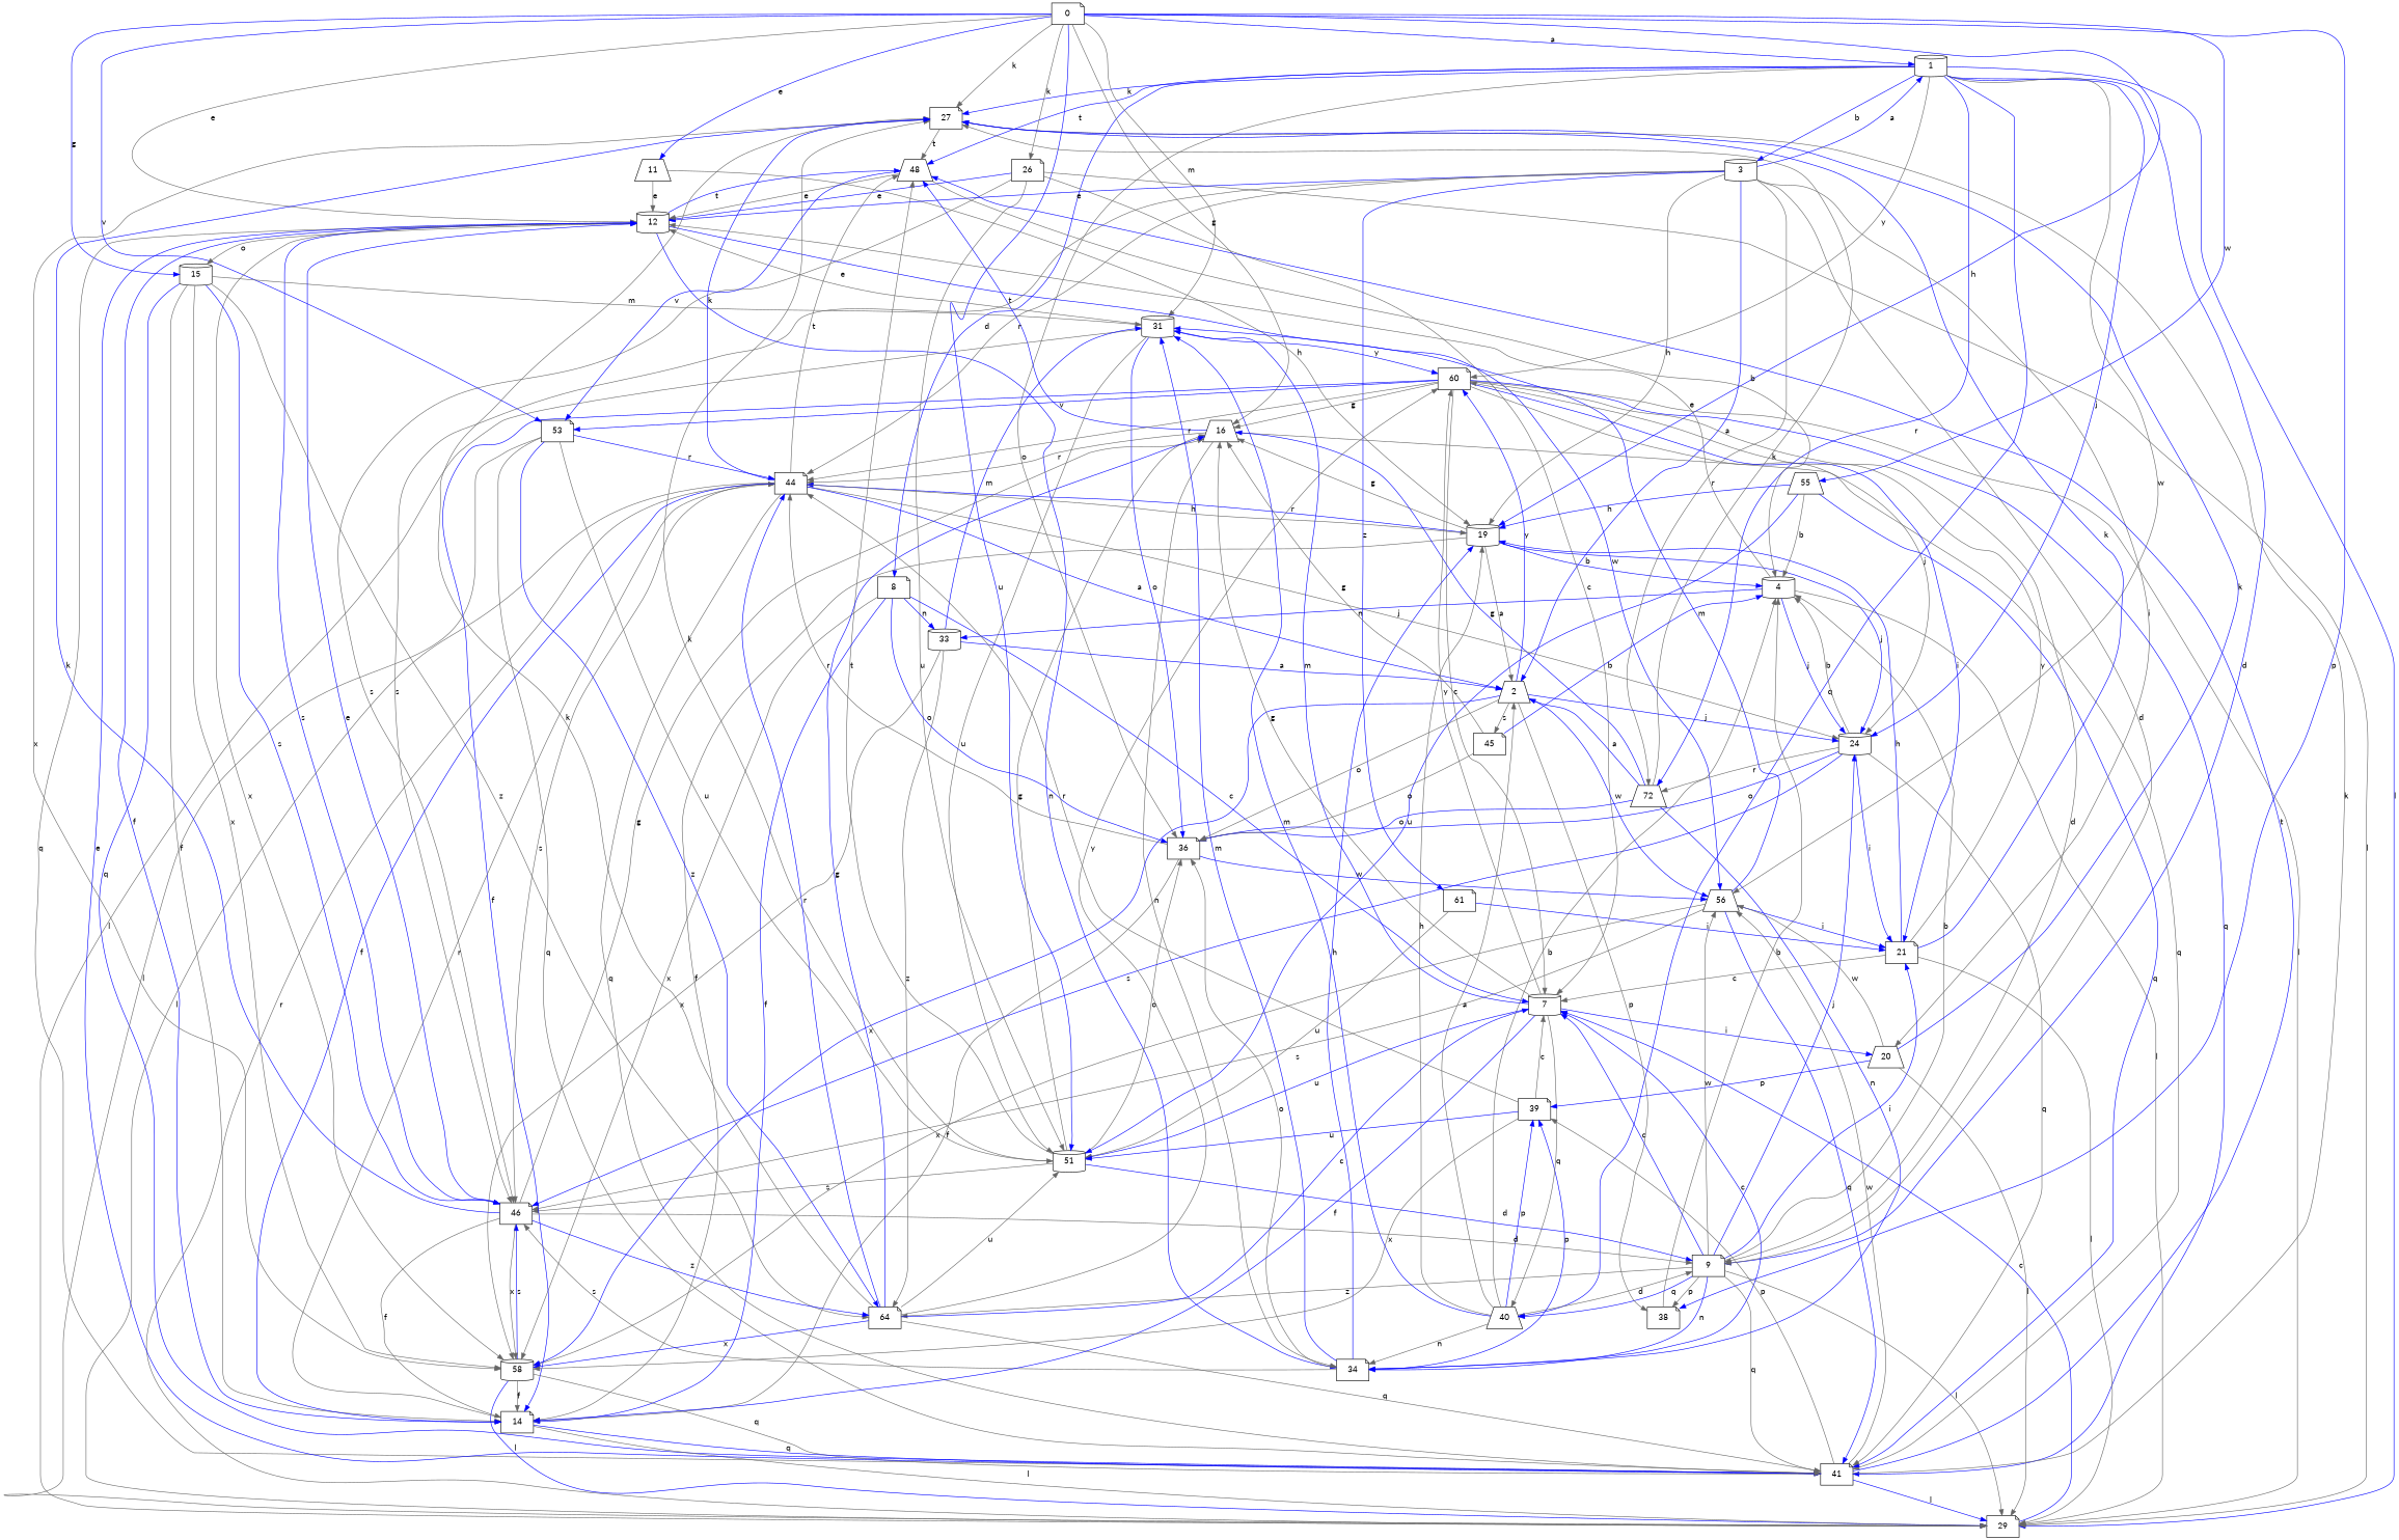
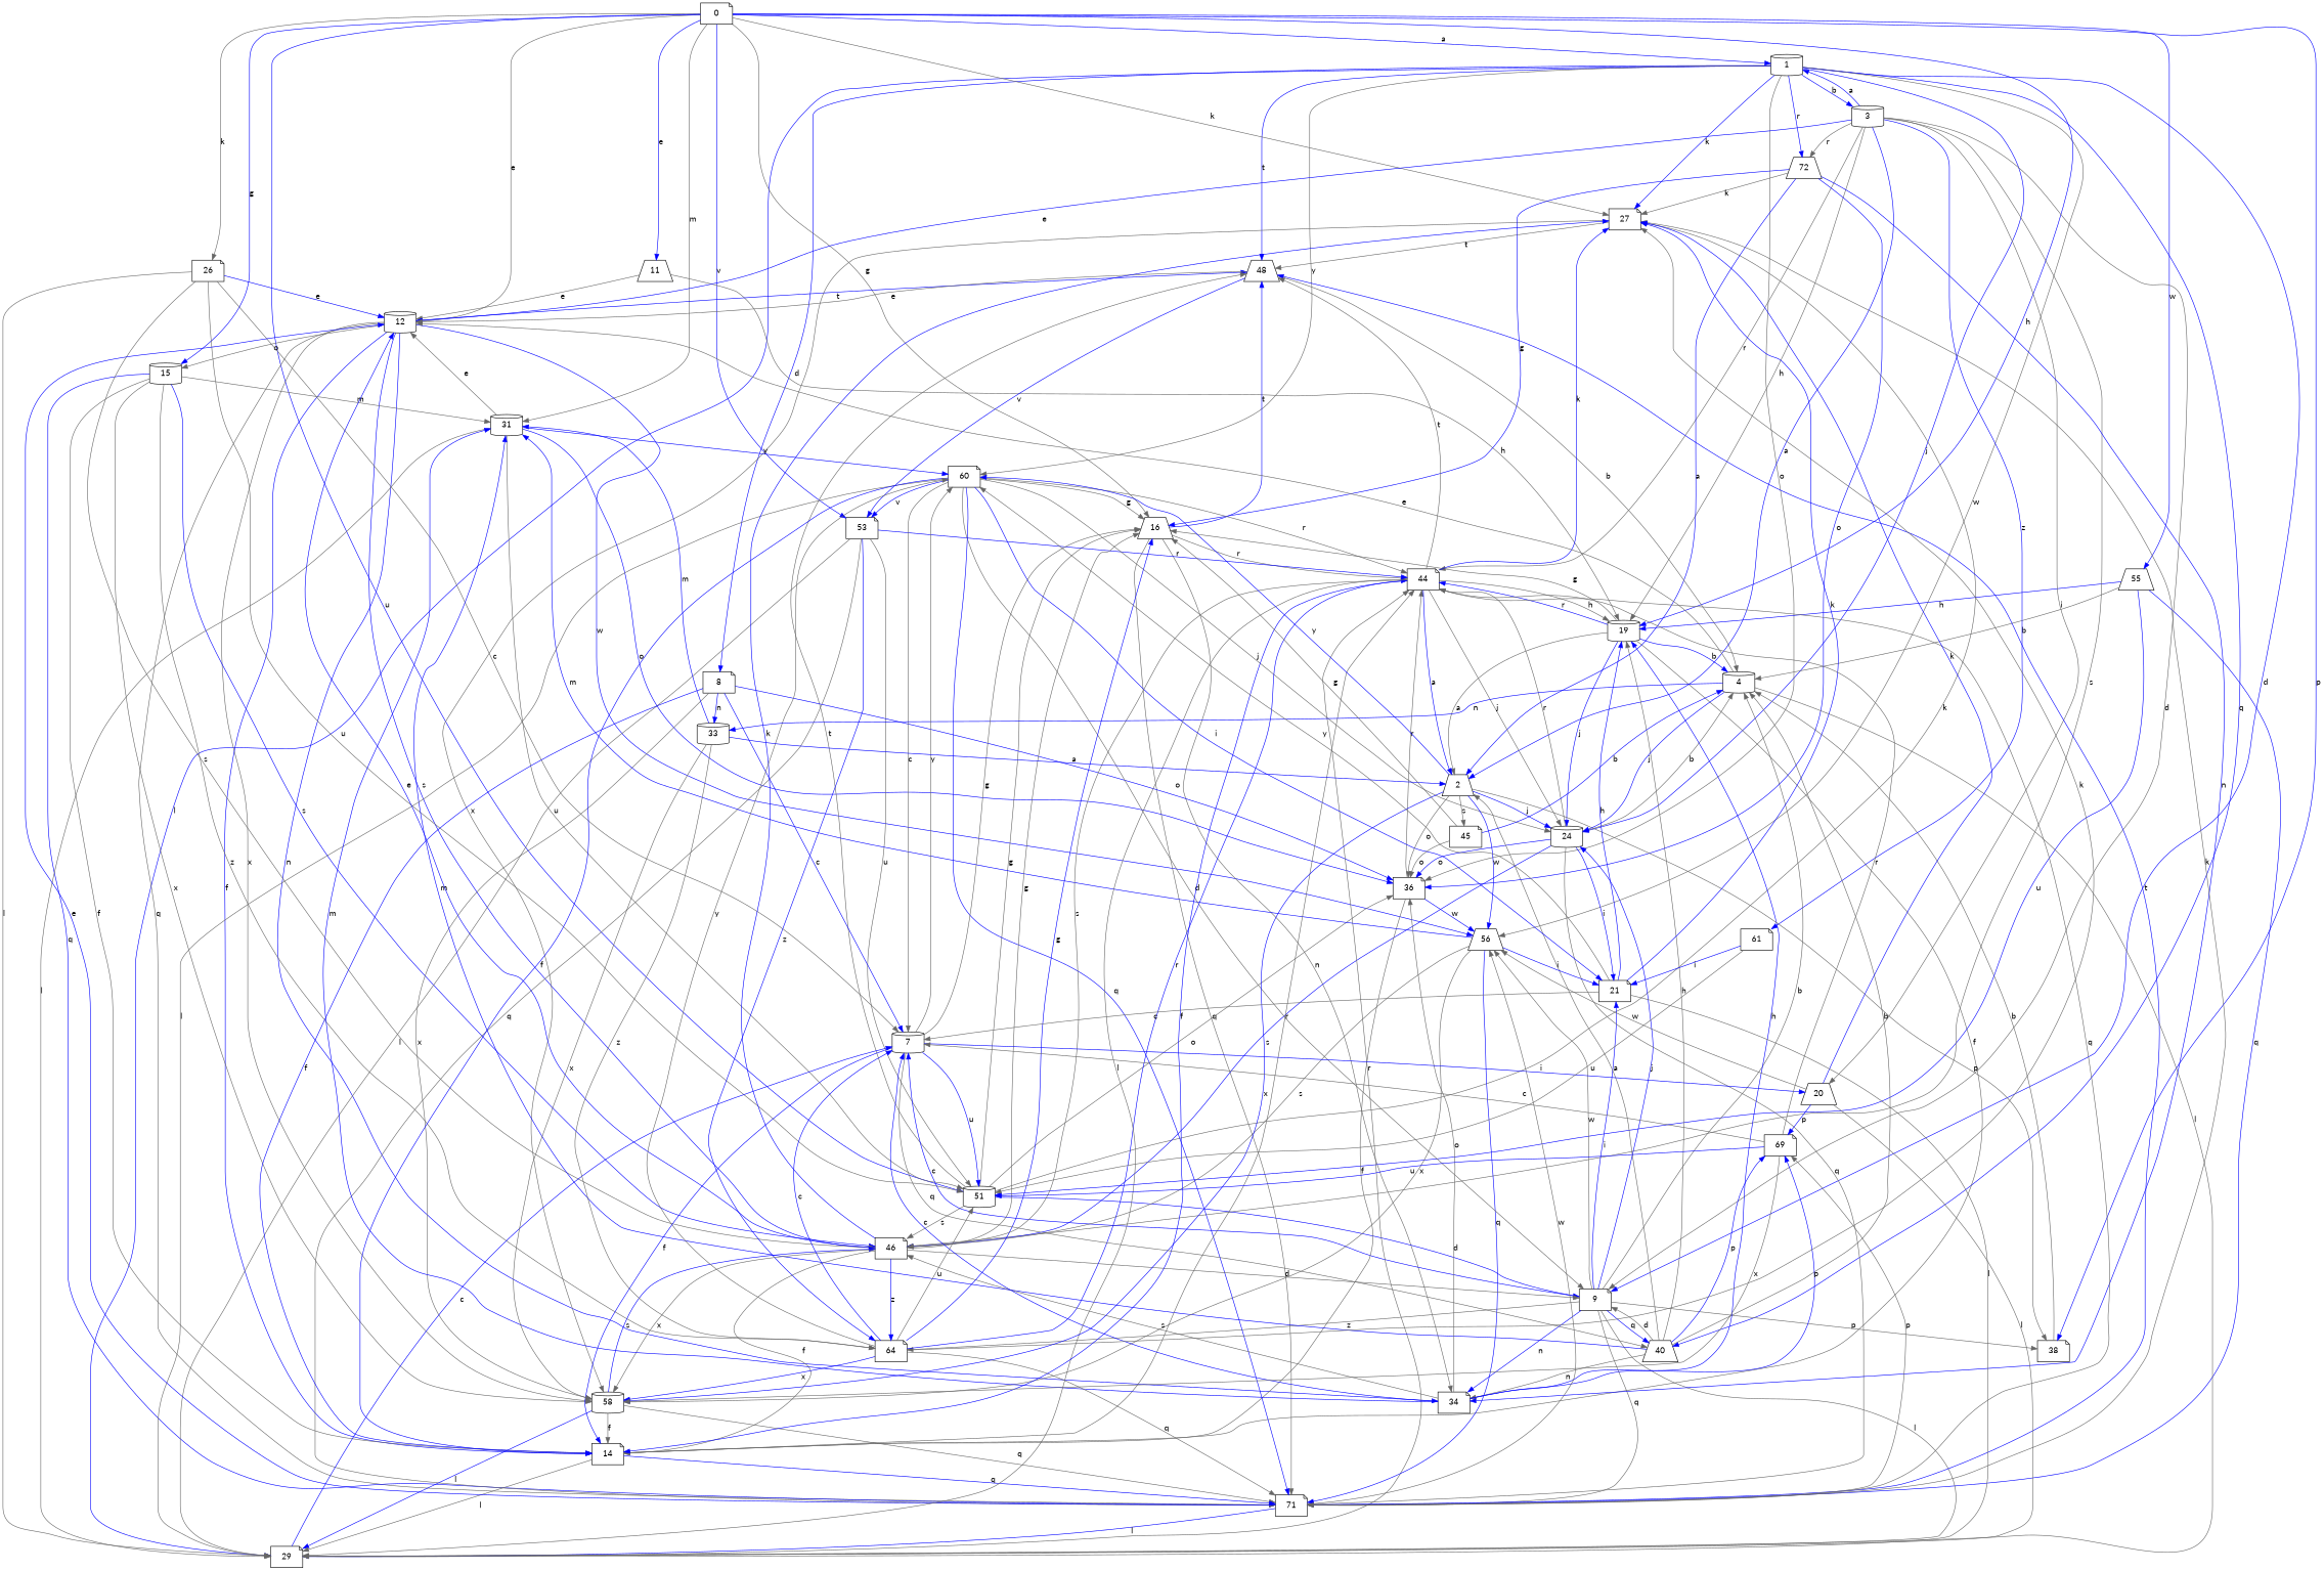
  strict digraph {
    fontname=Lato
    node [fontname=Lato shape=note]
    edge [color=gray40 fontname=Lato]
    1 [shape=cylinder]
    0
    11 [shape=trapezium]
    12 [shape=cylinder]
    15 [shape=cylinder]
    16 [shape=trapezium]
    19 [shape=cylinder]
    26
    27
    31 [shape=cylinder]
    38
    51 [shape=cylinder]
    53
    55 [shape=trapezium]
    3 [shape=cylinder]
    8
    9
    24 [shape=cylinder]
    29
    36
    40 [shape=trapezium]
    n22 [label=72 shape=trapezium]
    48 [shape=trapezium]
    56 [shape=trapezium]
    60
    58 [shape=cylinder]
    46
    14
    34
-   41
+   41 [label=71]
    64
    44
    2 [shape=trapezium]
    4 [shape=cylinder]
    7 [shape=cylinder]
    20 [shape=trapezium]
    61
    33 [shape=cylinder]
    21
-   39
+   39 [label=69]
    45
    1 -> 27 [color=blue label=k]
    1 -> 3 [color=blue label=b]
    1 -> 8 [color=blue label=d]
    1 -> 9 [color=blue label=d]
    1 -> 24 [color=blue label=j]
    1 -> 29 [color=blue label=l]
    1 -> 36 [label=o]
    1 -> 40 [color=blue label=q]
    1 -> n22 [color=blue label=r]
    1 -> 48 [color=blue label=t]
    1 -> 56 [label=w]
    1 -> 60 [label=y]
    0 -> 1 [color=blue label=a]
    0 -> 11 [color=blue label=e]
    0 -> 12 [label=e]
    0 -> 15 [color=blue label=g]
    0 -> 16 [label=g]
    0 -> 19 [color=blue label=h]
    0 -> 26 [label=k]
    0 -> 27 [label=k]
    0 -> 31 [label=m]
    0 -> 38 [color=blue label=p]
    0 -> 51 [color=blue label=u]
    0 -> 53 [color=blue label=v]
    0 -> 55 [color=blue label=w]
    11 -> 12 [label=e]
    11 -> 19 [label=h]
    12 -> 15 [label=o]
    12 -> 48 [color=blue label=t]
    12 -> 56 [color=blue label=w]
    12 -> 58 [label=x]
    12 -> 46 [color=blue label=s]
    12 -> 14 [color=blue label=f]
    12 -> 34 [color=blue label=n]
    12 -> 41 [label=q]
    15 -> 31 [label=m]
    15 -> 58 [label=x]
    15 -> 46 [color=blue label=s]
    15 -> 14 [label=f]
    15 -> 41 [color=blue label=q]
    15 -> 64 [label=z]
    16 -> 48 [color=blue label=t]
    16 -> 34 [label=n]
    16 -> 41 [label=q]
    16 -> 44 [label=r]
    19 -> 16 [label=g]
    19 -> 24 [color=blue label=j]
    19 -> 14 [label=f]
    19 -> 44 [color=blue label=r]
    19 -> 2 [label=a]
    19 -> 4 [color=blue label=b]
    26 -> 12 [color=blue label=e]
    26 -> 51 [label=u]
    26 -> 29 [label=l]
    26 -> 46 [label=s]
    26 -> 7 [label=c]
    27 -> 48 [label=t]
    27 -> 58 [label=x]
    31 -> 12 [label=e]
    31 -> 51 [label=u]
    31 -> 29 [label=l]
    31 -> 36 [color=blue label=o]
    31 -> 60 [color=blue label=y]
    38 -> 4 [label=b]
    51 -> 16 [label=g]
    51 -> 27 [label=k]
    51 -> 9 [color=blue label=d]
    51 -> 36 [label=o]
    51 -> 48 [label=t]
    51 -> 46 [label=s]
    53 -> 51 [label=u]
    53 -> 29 [label=l]
    53 -> 41 [label=q]
    53 -> 64 [color=blue label=z]
    53 -> 44 [color=blue label=r]
    55 -> 19 [color=blue label=h]
    55 -> 51 [color=blue label=u]
    55 -> 41 [color=blue label=q]
    55 -> 4 [label=b]
    3 -> 1 [color=blue label=a]
    3 -> 12 [color=blue label=e]
    3 -> 19 [label=h]
    3 -> 9 [label=d]
    3 -> n22 [label=r]
    3 -> 46 [label=s]
    3 -> 44 [label=r]
    3 -> 2 [color=blue label=a]
    3 -> 20 [label=i]
    3 -> 61 [color=blue label=z]
    8 -> 36 [color=blue label=o]
    8 -> 58 [label=x]
    8 -> 14 [color=blue label=f]
    8 -> 7 [color=blue label=c]
    8 -> 33 [color=blue label=n]
    9 -> 38 [label=p]
    9 -> 24 [color=blue label=j]
    9 -> 29 [label=l]
    9 -> 40 [color=blue label=q]
    9 -> 56 [label=w]
    9 -> 34 [color=blue label=n]
    9 -> 41 [label=q]
    9 -> 64 [label=z]
    9 -> 4 [label=b]
    9 -> 7 [color=blue label=c]
    9 -> 21 [color=blue label=i]
    24 -> 36 [color=blue label=o]
    24 -> 46 [color=blue label=s]
    24 -> 41 [label=q]
-   24 -> n22 [label=r]
+   24 -> 44 [label=r]
    24 -> 4 [label=b]
    24 -> 21 [color=blue label=i]
    29 -> 44 [label=r]
    29 -> 7 [color=blue label=c]
    36 -> 56 [color=blue label=w]
    36 -> 14 [label=f]
    36 -> 44 [label=r]
    40 -> 19 [label=h]
    40 -> 31 [color=blue label=m]
    40 -> 9 [label=d]
    40 -> 34 [label=n]
    40 -> 2 [label=a]
    40 -> 4 [label=b]
    40 -> 39 [color=blue label=p]
    n22 -> 16 [color=blue label=g]
    n22 -> 27 [label=k]
    n22 -> 36 [color=blue label=o]
    n22 -> 34 [color=blue label=n]
    n22 -> 2 [color=blue label=a]
    48 -> 12 [label=e]
    48 -> 53 [color=blue label=v]
    48 -> 4 [label=b]
    56 -> 31 [color=blue label=m]
    56 -> 58 [label=x]
    56 -> 46 [label=s]
    56 -> 41 [color=blue label=q]
    56 -> 21 [color=blue label=i]
    60 -> 16 [label=g]
    60 -> 53 [color=blue label=v]
    60 -> 9 [label=d]
    60 -> 24 [label=j]
    60 -> 29 [label=l]
    60 -> 14 [color=blue label=f]
    60 -> 41 [color=blue label=q]
    60 -> 44 [label=r]
    60 -> 7 [label=c]
    60 -> 21 [color=blue label=i]
    58 -> 29 [color=blue label=l]
    58 -> 46 [color=blue label=s]
    58 -> 14 [label=f]
    58 -> 41 [label=q]
    46 -> 12 [color=blue label=e]
    46 -> 16 [label=g]
    46 -> 27 [color=blue label=k]
    46 -> 9 [label=d]
    46 -> 58 [label=x]
    46 -> 14 [label=f]
    46 -> 64 [color=blue label=z]
    14 -> 29 [label=l]
    14 -> 41 [color=blue label=q]
    14 -> 44 [label=r]
    34 -> 19 [color=blue label=h]
    34 -> 31 [color=blue label=m]
    34 -> 36 [label=o]
    34 -> 46 [label=s]
    34 -> 7 [color=blue label=c]
    34 -> 39 [color=blue label=p]
    41 -> 12 [color=blue label=e]
    41 -> 27 [label=k]
    41 -> 29 [color=blue label=l]
    41 -> 48 [color=blue label=t]
    41 -> 56 [label=w]
    41 -> 39 [label=p]
    64 -> 16 [color=blue label=g]
    64 -> 27 [label=k]
    64 -> 51 [label=u]
    64 -> 60 [label=y]
    64 -> 58 [color=blue label=x]
    64 -> 41 [label=q]
    64 -> 44 [color=blue label=r]
    64 -> 7 [color=blue label=c]
    44 -> 19 [label=h]
    44 -> 27 [color=blue label=k]
    44 -> 24 [label=j]
    44 -> 29 [label=l]
    44 -> 48 [label=t]
    44 -> 46 [label=s]
    44 -> 14 [color=blue label=f]
    44 -> 41 [label=q]
    44 -> 2 [color=blue label=a]
    2 -> 38 [label=p]
    2 -> 24 [color=blue label=j]
    2 -> 36 [label=o]
    2 -> 56 [color=blue label=w]
    2 -> 60 [color=blue label=y]
    2 -> 58 [color=blue label=x]
    2 -> 45 [label=s]
    4 -> 12 [label=e]
    4 -> 24 [color=blue label=j]
    4 -> 29 [label=l]
    4 -> 33 [color=blue label=n]
    7 -> 16 [label=g]
-   7 -> 31 [color=blue label=m]
    7 -> 51 [color=blue label=u]
    7 -> 40 [label=q]
    7 -> 60 [label=y]
    7 -> 14 [color=blue label=f]
    7 -> 20 [color=blue label=i]
    20 -> 27 [color=blue label=k]
    20 -> 29 [label=l]
    20 -> 56 [label=w]
    20 -> 39 [color=blue label=p]
    61 -> 51 [label=u]
    61 -> 21 [color=blue label=i]
    33 -> 31 [color=blue label=m]
    33 -> 58 [label=x]
    33 -> 64 [label=z]
    33 -> 2 [color=blue label=a]
    21 -> 19 [color=blue label=h]
    21 -> 27 [color=blue label=k]
    21 -> 29 [label=l]
    21 -> 60 [label=y]
    21 -> 7 [label=c]
    39 -> 51 [color=blue label=u]
    39 -> 58 [label=x]
    39 -> 44 [label=r]
    39 -> 7 [label=c]
    45 -> 16 [label=g]
    45 -> 36 [label=o]
    45 -> 4 [color=blue label=b]
  }
